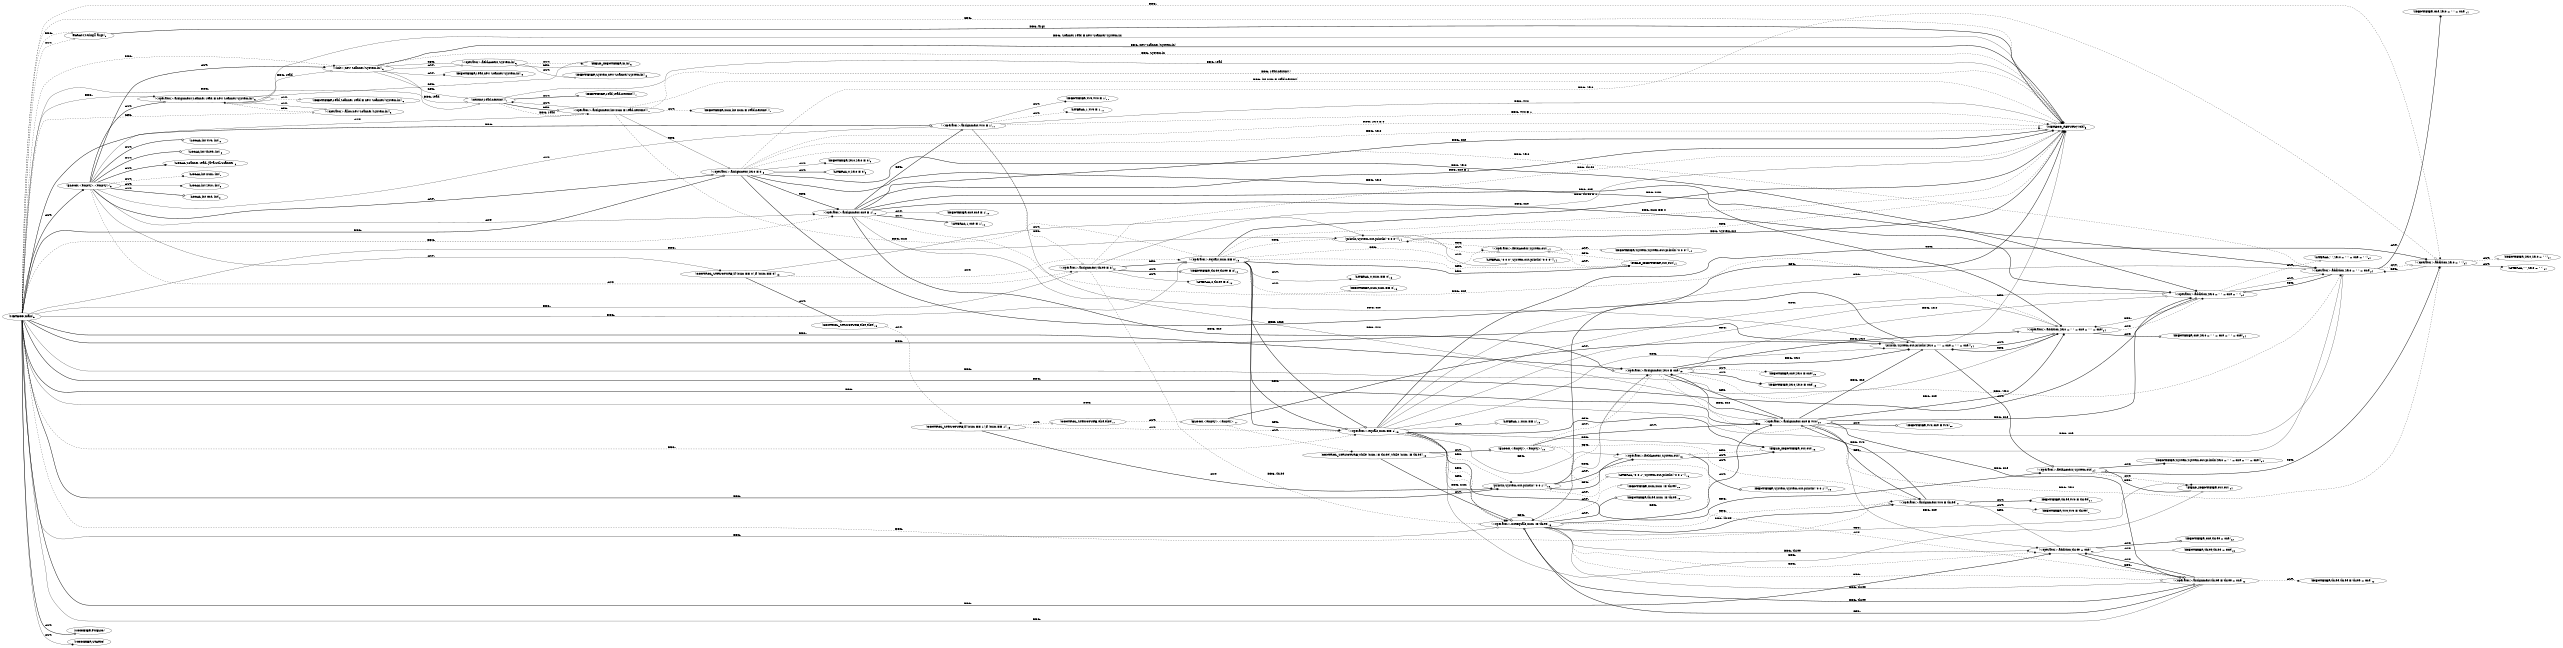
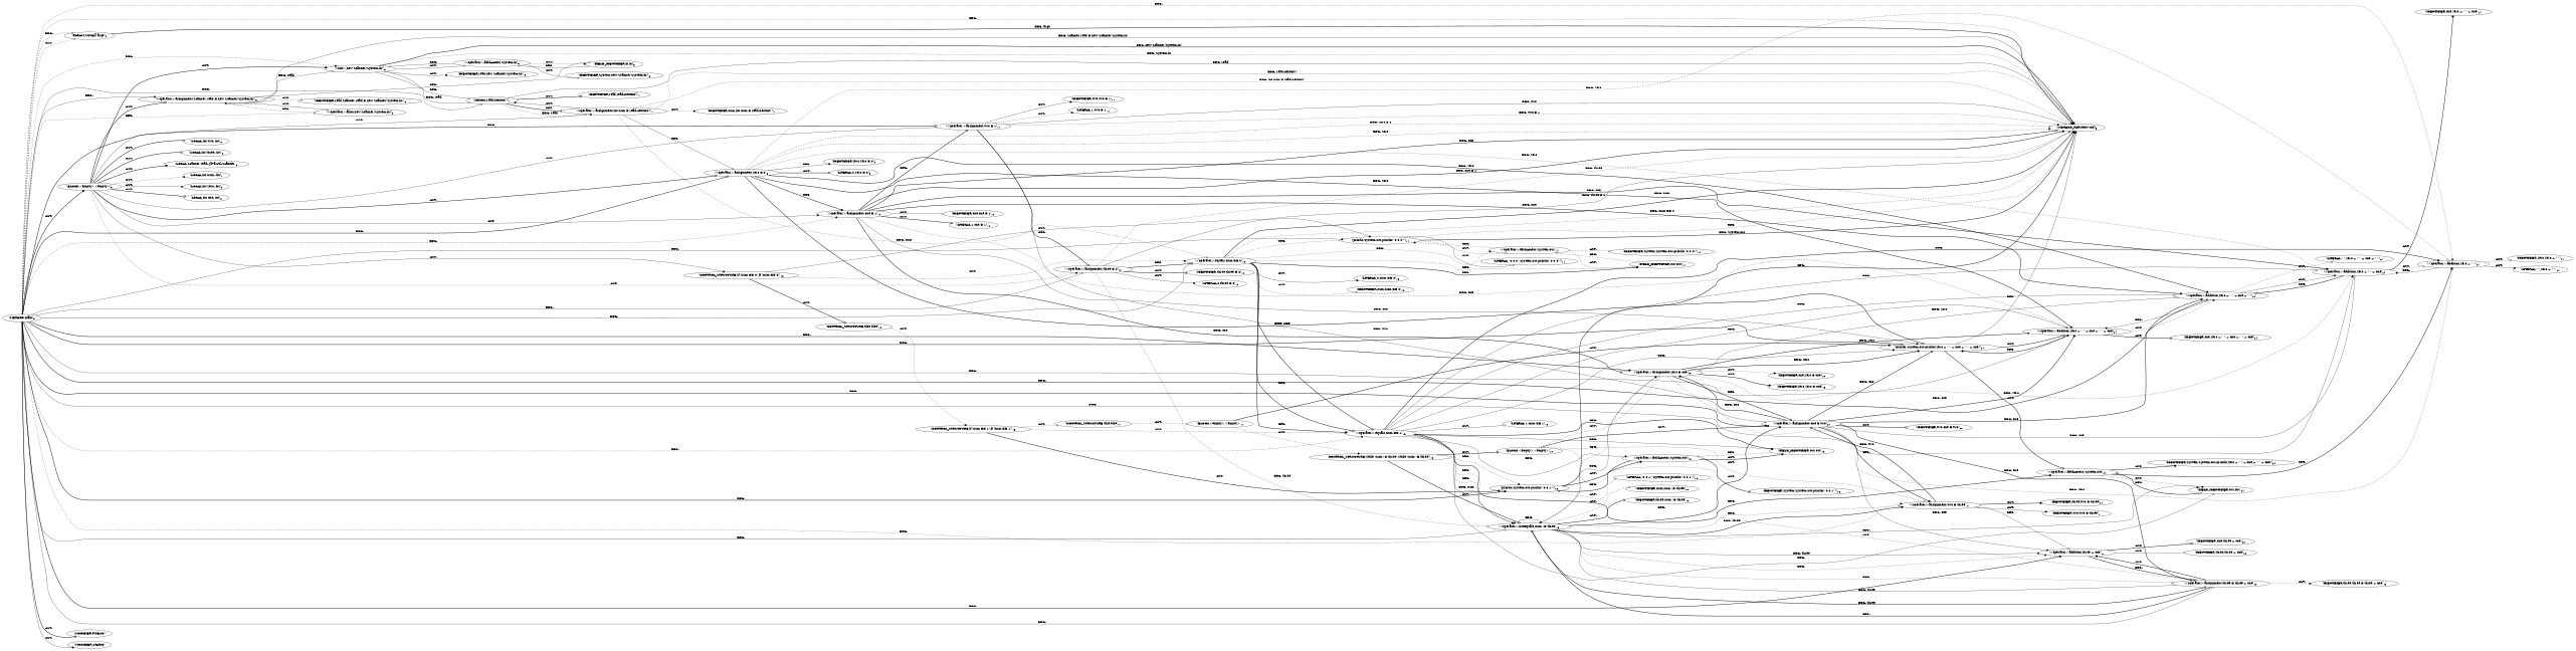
  digraph {
    rankdir=LR
    edge [arrowhead=odot style=bold]
    n1 [label=<(METHOD,main)<SUB>5</SUB>>]
    n2 [label=<(PARAM,String[] args)<SUB>5</SUB>>]
    n3 [label=<(BLOCK,&lt;empty&gt;,&lt;empty&gt;)<SUB>5</SUB>>]
    n4 [label=<(&lt;operator&gt;.assignment,Scanner read = new Scanner(System.in))<SUB>6</SUB>>]
    n5 [label=<(&lt;operator&gt;.alloc,new Scanner(System.in))<SUB>6</SUB>>]
    n6 [label=<(&lt;init&gt;,new Scanner(System.in))<SUB>6</SUB>>]
    n7 [label=<(nextInt,read.nextInt())<SUB>7</SUB>>]
    n8 [label=<(&lt;operator&gt;.assignment,zero = 0)<SUB>9</SUB>>]
    n9 [label=<(&lt;operator&gt;.assignment,one = 1)<SUB>10</SUB>>]
    n10 [label=<(&lt;operator&gt;.assignment,two = 1)<SUB>11</SUB>>]
    n11 [label=<(&lt;operator&gt;.assignment,three = 2)<SUB>12</SUB>>]
    n12 [label=<(&lt;operator&gt;.equals,num == 0)<SUB>13</SUB>>]
    n13 [label=<(println,System.out.println(&quot;0 0 0&quot;))<SUB>14</SUB>>]
    n14 [label=<(&lt;operator&gt;.equals,num == 1)<SUB>15</SUB>>]
    n15 [label=<(println,System.out.println(&quot;0 0 1&quot;))<SUB>16</SUB>>]
    n16 [label=<(&lt;operator&gt;.notEquals,num != three)<SUB>13</SUB>>]
    n17 [label=<(&lt;operator&gt;.assignment,zero = one)<SUB>19</SUB>>]
    n18 [label=<(&lt;operator&gt;.assignment,one = two)<SUB>20</SUB>>]
    n19 [label=<(&lt;operator&gt;.assignment,two = three)<SUB>21</SUB>>]
    n20 [label=<(&lt;operator&gt;.assignment,three = three + one)<SUB>22</SUB>>]
    n21 [label=<(&lt;operator&gt;.addition,three + one)<SUB>22</SUB>>]
    n22 [label=<(println,System.out.println(zero + &quot; &quot; + one + &quot; &quot; + one))<SUB>24</SUB>>]
    n23 [label=<(&lt;operator&gt;.addition,zero + &quot; &quot; + one + &quot; &quot; + one)<SUB>24</SUB>>]
    n24 [label=<(&lt;operator&gt;.addition,zero + &quot; &quot; + one + &quot; &quot;)<SUB>24</SUB>>]
    n25 [label=<(&lt;operator&gt;.addition,zero + &quot; &quot; + one)<SUB>24</SUB>>]
    n26 [label=<(&lt;operator&gt;.addition,zero + &quot; &quot;)<SUB>24</SUB>>]
    n27 [label=<(MODIFIER,PUBLIC)>]
    n28 [label=<(MODIFIER,STATIC)>]
    n29 [label=<(METHOD_RETURN,void)<SUB>5</SUB>>]
    n30 [label=<(LOCAL,Scanner read: java.util.Scanner)<SUB>6</SUB>>]
    n31 [label=<(LOCAL,int num: int)<SUB>7</SUB>>]
    n32 [label=<(&lt;operator&gt;.assignment,int num = read.nextInt())<SUB>7</SUB>>]
    n33 [label=<(LOCAL,int zero: int)<SUB>8</SUB>>]
    n34 [label=<(LOCAL,int one: int)<SUB>8</SUB>>]
    n35 [label=<(LOCAL,int two: int)<SUB>8</SUB>>]
    n36 [label=<(LOCAL,int three: int)<SUB>8</SUB>>]
    n37 [label=<(CONTROL_STRUCTURE,if (num == 0),if (num == 0))<SUB>13</SUB>>]
    n38 [label=<(IDENTIFIER,read,Scanner read = new Scanner(System.in))<SUB>6</SUB>>]
    n39 [label=<(FIELD_IDENTIFIER,in,in)<SUB>6</SUB>>]
    n40 [label=<(IDENTIFIER,read,new Scanner(System.in))<SUB>6</SUB>>]
    n41 [label=<(&lt;operator&gt;.fieldAccess,System.in)<SUB>6</SUB>>]
    n42 [label=<(IDENTIFIER,read,read.nextInt())<SUB>7</SUB>>]
    n43 [label=<(IDENTIFIER,zero,zero = 0)<SUB>9</SUB>>]
    n44 [label=<(LITERAL,0,zero = 0)<SUB>9</SUB>>]
    n45 [label=<(IDENTIFIER,one,one = 1)<SUB>10</SUB>>]
    n46 [label=<(LITERAL,1,one = 1)<SUB>10</SUB>>]
    n47 [label=<(IDENTIFIER,two,two = 1)<SUB>11</SUB>>]
    n48 [label=<(LITERAL,1,two = 1)<SUB>11</SUB>>]
    n49 [label=<(IDENTIFIER,three,three = 2)<SUB>12</SUB>>]
    n50 [label=<(LITERAL,2,three = 2)<SUB>12</SUB>>]
    n51 [label=<(IDENTIFIER,num,num == 0)<SUB>13</SUB>>]
    n52 [label=<(LITERAL,0,num == 0)<SUB>13</SUB>>]
    n53 [label=<(&lt;operator&gt;.fieldAccess,System.out)<SUB>14</SUB>>]
    n54 [label=<(FIELD_IDENTIFIER,out,out)<SUB>14</SUB>>]
    n55 [label=<(LITERAL,&quot;0 0 0&quot;,System.out.println(&quot;0 0 0&quot;))<SUB>14</SUB>>]
    n56 [label=<(LITERAL,1,num == 1)<SUB>15</SUB>>]
    n57 [label=<(&lt;operator&gt;.fieldAccess,System.out)<SUB>16</SUB>>]
    n58 [label=<(FIELD_IDENTIFIER,out,out)<SUB>16</SUB>>]
    n59 [label=<(&lt;operator&gt;.fieldAccess,System.out)<SUB>24</SUB>>]
    n60 [label=<(FIELD_IDENTIFIER,out,out)<SUB>24</SUB>>]
    n61 [label=<(LITERAL,&quot;0 0 1&quot;,System.out.println(&quot;0 0 1&quot;))<SUB>16</SUB>>]
    n62 [label=<(IDENTIFIER,num,num != three)<SUB>18</SUB>>]
    n63 [label=<(IDENTIFIER,three,num != three)<SUB>18</SUB>>]
    n64 [label=<(IDENTIFIER,zero,zero = one)<SUB>19</SUB>>]
    n65 [label=<(IDENTIFIER,one,zero = one)<SUB>19</SUB>>]
    n66 [label=<(IDENTIFIER,two,one = two)<SUB>20</SUB>>]
    n67 [label=<(IDENTIFIER,two,two = three)<SUB>21</SUB>>]
    n68 [label=<(IDENTIFIER,three,two = three)<SUB>21</SUB>>]
    n69 [label=<(IDENTIFIER,three,three = three + one)<SUB>22</SUB>>]
    n70 [label=<(IDENTIFIER,three,three + one)<SUB>22</SUB>>]
    n71 [label=<(IDENTIFIER,one,three + one)<SUB>22</SUB>>]
    n72 [label=<(IDENTIFIER,one,zero + &quot; &quot; + one + &quot; &quot; + one)<SUB>24</SUB>>]
    n73 [label=<(LITERAL,&quot; &quot;,zero + &quot; &quot; + one + &quot; &quot;)<SUB>24</SUB>>]
    n74 [label=<(IDENTIFIER,one,zero + &quot; &quot; + one)<SUB>24</SUB>>]
    n75 [label=<(IDENTIFIER,zero,zero + &quot; &quot;)<SUB>24</SUB>>]
    n76 [label=<(LITERAL,&quot; &quot;,zero + &quot; &quot;)<SUB>24</SUB>>]
    n77 [label=<(IDENTIFIER,num,int num = read.nextInt())<SUB>7</SUB>>]
    n78 [label=<(CONTROL_STRUCTURE,else,else)<SUB>15</SUB>>]
    n79 [label=<(IDENTIFIER,System,new Scanner(System.in))<SUB>6</SUB>>]
    n80 [label=<(CONTROL_STRUCTURE,if (num == 1),if (num == 1))<SUB>15</SUB>>]
    n81 [label=<(IDENTIFIER,System,System.out.println(&quot;0 0 0&quot;))<SUB>14</SUB>>]
    n82 [label=<(CONTROL_STRUCTURE,else,else)<SUB>17</SUB>>]
    n83 [label=<(BLOCK,&lt;empty&gt;,&lt;empty&gt;)<SUB>17</SUB>>]
    n84 [label=<(IDENTIFIER,System,System.out.println(&quot;0 0 1&quot;))<SUB>16</SUB>>]
    n85 [label=<(IDENTIFIER,System,System.out.println(zero + &quot; &quot; + one + &quot; &quot; + one))<SUB>24</SUB>>]
    n86 [label=<(CONTROL_STRUCTURE,while (num != three),while (num != three))<SUB>18</SUB>>]
    n87 [label=<(BLOCK,&lt;empty&gt;,&lt;empty&gt;)<SUB>18</SUB>>]
    n1 -> n2 [label="AST: " style=dashed]
    n1 -> n2 [label="DDG: " style=dashed]
    n1 -> n3 [arrowhead=dot label="AST: "]
    n1 -> n4 [arrowhead=dot label="DDG: " style=solid]
    n1 -> n5 [label="CFG: " style=dashed]
    n1 -> n6 [arrowhead=dot label="DDG: " style=dashed]
    n1 -> n7 [label="DDG: " style=solid]
    n1 -> n8 [label="DDG: "]
    n1 -> n9 [arrowhead=dot label="DDG: " style=dashed]
    n1 -> n10 [label="DDG: "]
    n1 -> n11 [label="DDG: " style=solid]
    n1 -> n12 [label="DDG: " style=solid]
    n1 -> n13 [arrowhead=dot label="DDG: " style=solid]
    n1 -> n14 [arrowhead=dot label="DDG: " style=dashed]
    n1 -> n15 [arrowhead=dot label="DDG: "]
    n1 -> n16 [label="DDG: " style=solid]
    n1 -> n17 [arrowhead=dot label="DDG: "]
    n1 -> n18 [arrowhead=dot label="DDG: "]
    n1 -> n19 [arrowhead=dot label="DDG: " style=dashed]
    n1 -> n20 [label="DDG: " style=solid]
    n1 -> n21 [arrowhead=dot label="DDG: "]
    n1 -> n22 [label="DDG: "]
    n1 -> n23 [arrowhead=dot label="DDG: " style=solid]
    n1 -> n24 [label="DDG: "]
    n1 -> n25 [label="DDG: " style=solid]
    n1 -> n26 [arrowhead=dot label="DDG: " style=dashed]
    n1 -> n27 [label="AST: "]
    n1 -> n28 [arrowhead=dot label="AST: " style=solid]
    n1 -> n29 [arrowhead=dot label="CDG: " style=dashed]
    n2 -> n29 [arrowhead=dot label="DDG: args"]
    n3 -> n4 [label="AST: "]
    n3 -> n6 [arrowhead=dot label="AST: "]
    n3 -> n8 [label="AST: "]
    n3 -> n9 [arrowhead=dot label="AST: " style=solid]
    n3 -> n10 [label="AST: " style=solid]
    n3 -> n11 [arrowhead=dot label="AST: " style=dashed]
    n3 -> n30 [arrowhead=dot label="AST: "]
    n3 -> n31 [arrowhead=dot label="AST: " style=dashed]
    n3 -> n32 [label="AST: " style=solid]
    n3 -> n33 [arrowhead=dot label="AST: " style=solid]
    n3 -> n34 [label="AST: "]
    n3 -> n35 [label="AST: "]
    n3 -> n36 [label="AST: "]
    n3 -> n37 [arrowhead=dot label="AST: " style=solid]
    n4 -> n5 [label="AST: " style=solid]
    n4 -> n6 [label="DDG: read" style=solid]
    n4 -> n29 [arrowhead=dot label="DDG: Scanner read = new Scanner(System.in)" style=solid]
    n4 -> n38 [label="AST: " style=dashed]
    n4 -> n39 [label="CFG: " style=solid]
    n5 -> n4 [arrowhead=dot label="CFG: " style=dashed]
    n6 -> n7 [label="CFG: " style=solid]
    n6 -> n7 [label="DDG: read" style=solid]
    n6 -> n29 [label="DDG: System.in" style=dashed]
    n6 -> n29 [label="DDG: new Scanner(System.in)"]
    n6 -> n40 [arrowhead=dot label="AST: " style=solid]
    n6 -> n41 [label="AST: " style=solid]
    n7 -> n29 [label="DDG: read" style=solid]
    n7 -> n32 [label="CFG: "]
    n7 -> n32 [arrowhead=dot label="DDG: read" style=dashed]
    n7 -> n42 [label="AST: "]
    n8 -> n9 [arrowhead=dot label="CFG: "]
    n8 -> n22 [label="DDG: zero"]
    n8 -> n23 [arrowhead=dot label="DDG: zero"]
    n8 -> n24 [arrowhead=dot label="DDG: zero"]
    n8 -> n25 [label="DDG: zero" style=dashed]
    n8 -> n26 [label="DDG: zero" style=dashed]
    n8 -> n29 [arrowhead=dot label="DDG: zero" style=dashed]
    n8 -> n29 [label="DDG: zero = 0" style=dashed]
-   n8 -> n43 [arrowhead=dot label="AST: " style=solid]
+   n8 -> n43 [arrowhead=dot label="CFG: " style=solid]
    n8 -> n44 [label="AST: "]
    n9 -> n10 [label="CFG: "]
    n9 -> n17 [label="DDG: one"]
    n9 -> n22 [arrowhead=dot label="DDG: one" style=solid]
    n9 -> n23 [label="DDG: one" style=dashed]
    n9 -> n24 [arrowhead=dot label="DDG: one"]
    n9 -> n25 [arrowhead=dot label="DDG: one"]
    n9 -> n29 [label="DDG: one"]
    n9 -> n29 [arrowhead=dot label="DDG: one = 1"]
    n9 -> n45 [label="AST: " style=solid]
    n9 -> n46 [label="AST: "]
-   n10 -> n11 [label="CFG: " style=dashed]
+   n10 -> n11 [label="CFG: "]
    n10 -> n18 [label="DDG: two" style=solid]
    n10 -> n29 [label="DDG: two" style=solid]
    n10 -> n29 [arrowhead=dot label="DDG: two = 1" style=dashed]
    n10 -> n47 [arrowhead=dot label="AST: " style=solid]
    n10 -> n48 [arrowhead=dot label="AST: " style=dashed]
    n11 -> n12 [label="CFG: "]
    n11 -> n16 [label="DDG: three" style=dashed]
    n11 -> n29 [label="DDG: three" style=dashed]
    n11 -> n29 [label="DDG: three = 2" style=solid]
    n11 -> n49 [label="AST: "]
    n11 -> n50 [arrowhead=dot label="AST: " style=solid]
    n12 -> n13 [label="CDG: " style=dashed]
    n12 -> n14 [arrowhead=dot label="CFG: "]
    n12 -> n14 [label="DDG: num"]
    n12 -> n14 [label="CDG: "]
    n12 -> n29 [label="DDG: num"]
    n12 -> n29 [arrowhead=dot label="DDG: num == 0" style=dashed]
    n12 -> n51 [label="AST: " style=dashed]
    n12 -> n52 [arrowhead=dot label="AST: " style=solid]
    n12 -> n53 [arrowhead=dot label="CDG: " style=dashed]
    n12 -> n54 [label="CFG: " style=dashed]
    n12 -> n54 [arrowhead=dot label="CDG: "]
    n13 -> n29 [arrowhead=dot label="CFG: " style=dashed]
    n13 -> n29 [label="DDG: System.out"]
    n13 -> n53 [label="AST: " style=dashed]
    n13 -> n55 [label="AST: " style=solid]
    n14 -> n15 [arrowhead=dot label="CDG: " style=dashed]
    n14 -> n16 [label="CFG: " style=dashed]
    n14 -> n16 [arrowhead=dot label="DDG: num" style=solid]
    n14 -> n16 [arrowhead=dot label="CDG: " style=dashed]
    n14 -> n22 [arrowhead=dot label="CDG: " style=solid]
    n14 -> n23 [label="CDG: " style=solid]
    n14 -> n24 [label="CDG: " style=solid]
    n14 -> n25 [label="CDG: " style=solid]
    n14 -> n26 [arrowhead=dot label="CDG: "]
    n14 -> n56 [label="AST: " style=solid]
    n14 -> n57 [arrowhead=dot label="CDG: " style=solid]
    n14 -> n58 [arrowhead=dot label="CFG: "]
    n14 -> n58 [label="CDG: " style=solid]
    n14 -> n59 [arrowhead=dot label="CDG: "]
    n14 -> n60 [label="CDG: " style=solid]
    n15 -> n29 [arrowhead=dot label="CFG: "]
    n15 -> n57 [arrowhead=dot label="AST: "]
    n15 -> n61 [label="AST: " style=dashed]
    n16 -> n16 [arrowhead=dot label="CDG: " style=solid]
    n16 -> n17 [label="CFG: " style=dashed]
    n16 -> n17 [arrowhead=dot label="CDG: " style=solid]
    n16 -> n18 [arrowhead=dot label="CDG: "]
    n16 -> n19 [arrowhead=dot label="DDG: three"]
    n16 -> n19 [label="CDG: " style=dashed]
    n16 -> n20 [label="DDG: three"]
    n16 -> n20 [label="CDG: " style=dashed]
    n16 -> n21 [arrowhead=dot label="DDG: three" style=solid]
    n16 -> n21 [arrowhead=dot label="CDG: " style=dashed]
    n16 -> n60 [arrowhead=dot label="CFG: " style=solid]
    n16 -> n62 [label="AST: " style=dashed]
    n16 -> n63 [label="AST: "]
    n17 -> n18 [label="CFG: "]
    n17 -> n22 [arrowhead=dot label="DDG: zero"]
    n17 -> n23 [label="DDG: zero"]
    n17 -> n24 [label="DDG: zero" style=solid]
    n17 -> n25 [arrowhead=dot label="DDG: zero" style=dashed]
    n17 -> n26 [label="DDG: zero" style=dashed]
    n17 -> n64 [arrowhead=dot label="AST: "]
    n17 -> n65 [arrowhead=dot label="AST: " style=dashed]
    n18 -> n17 [arrowhead=dot label="DDG: one"]
    n18 -> n19 [arrowhead=dot label="CFG: "]
    n18 -> n20 [label="DDG: one"]
    n18 -> n21 [arrowhead=dot label="DDG: one" style=solid]
    n18 -> n22 [label="DDG: one"]
    n18 -> n23 [arrowhead=dot label="DDG: one"]
    n18 -> n24 [arrowhead=dot label="DDG: one"]
    n18 -> n25 [label="DDG: one" style=solid]
    n18 -> n66 [label="AST: "]
    n19 -> n18 [label="DDG: two"]
    n19 -> n21 [label="CFG: " style=solid]
    n19 -> n67 [arrowhead=dot label="AST: " style=solid]
    n19 -> n68 [arrowhead=dot label="AST: "]
    n20 -> n16 [label="CFG: "]
    n20 -> n16 [label="DDG: three" style=solid]
    n20 -> n21 [arrowhead=dot label="AST: "]
    n20 -> n69 [arrowhead=dot label="AST: " style=dashed]
    n21 -> n20 [label="CFG: "]
    n21 -> n70 [label="AST: " style=solid]
    n21 -> n71 [label="AST: "]
    n22 -> n23 [label="AST: "]
    n22 -> n29 [label="CFG: " style=solid]
    n22 -> n59 [label="AST: "]
    n23 -> n22 [arrowhead=dot label="CFG: "]
    n23 -> n24 [arrowhead=dot label="AST: " style=dashed]
    n23 -> n72 [label="AST: "]
    n24 -> n23 [arrowhead=dot label="CFG: " style=solid]
    n24 -> n25 [arrowhead=dot label="AST: " style=solid]
    n24 -> n73 [label="AST: " style=dashed]
    n25 -> n24 [label="CFG: "]
    n25 -> n26 [label="AST: " style=dashed]
    n25 -> n74 [arrowhead=dot label="AST: "]
    n26 -> n25 [arrowhead=dot label="CFG: " style=solid]
    n26 -> n75 [label="AST: " style=dashed]
    n26 -> n76 [arrowhead=dot label="AST: " style=solid]
    n32 -> n7 [arrowhead=dot label="AST: " style=solid]
    n32 -> n8 [label="CFG: " style=solid]
    n32 -> n12 [label="DDG: num" style=dashed]
    n32 -> n29 [arrowhead=dot label="DDG: read.nextInt()" style=dashed]
    n32 -> n29 [label="DDG: int num = read.nextInt()" style=dashed]
    n32 -> n77 [arrowhead=dot label="AST: " style=dashed]
    n37 -> n12 [arrowhead=dot label="AST: " style=dashed]
    n37 -> n13 [arrowhead=dot label="AST: " style=solid]
    n37 -> n78 [label="AST: "]
    n39 -> n41 [label="CFG: " style=solid]
    n41 -> n6 [label="CFG: " style=solid]
    n41 -> n39 [arrowhead=dot label="AST: " style=dashed]
    n41 -> n79 [label="AST: " style=solid]
    n53 -> n13 [arrowhead=dot label="CFG: " style=dashed]
    n53 -> n54 [arrowhead=dot label="AST: " style=dashed]
    n53 -> n81 [label="AST: " style=dashed]
    n54 -> n53 [label="CFG: " style=dashed]
    n57 -> n15 [label="CFG: "]
    n57 -> n58 [arrowhead=dot label="AST: "]
    n57 -> n84 [label="AST: "]
    n58 -> n57 [label="CFG: " style=dashed]
    n59 -> n26 [arrowhead=dot label="CFG: "]
    n59 -> n60 [arrowhead=dot label="AST: " style=dashed]
    n59 -> n85 [arrowhead=dot label="AST: "]
    n60 -> n59 [label="CFG: "]
    n78 -> n80 [arrowhead=dot label="AST: " style=dashed]
    n80 -> n14 [label="AST: " style=dashed]
    n80 -> n15 [arrowhead=dot label="AST: "]
    n80 -> n82 [label="AST: " style=dashed]
    n82 -> n83 [label="AST: " style=dashed]
    n83 -> n22 [arrowhead=dot label="AST: "]
    n83 -> n86 [arrowhead=dot label="AST: " style=dashed]
    n86 -> n16 [label="AST: "]
    n86 -> n87 [label="AST: "]
    n87 -> n17 [label="AST: " style=dashed]
    n87 -> n18 [arrowhead=dot label="AST: "]
    n87 -> n19 [label="AST: " style=dashed]
    n87 -> n20 [label="AST: " style=dashed]
  }
